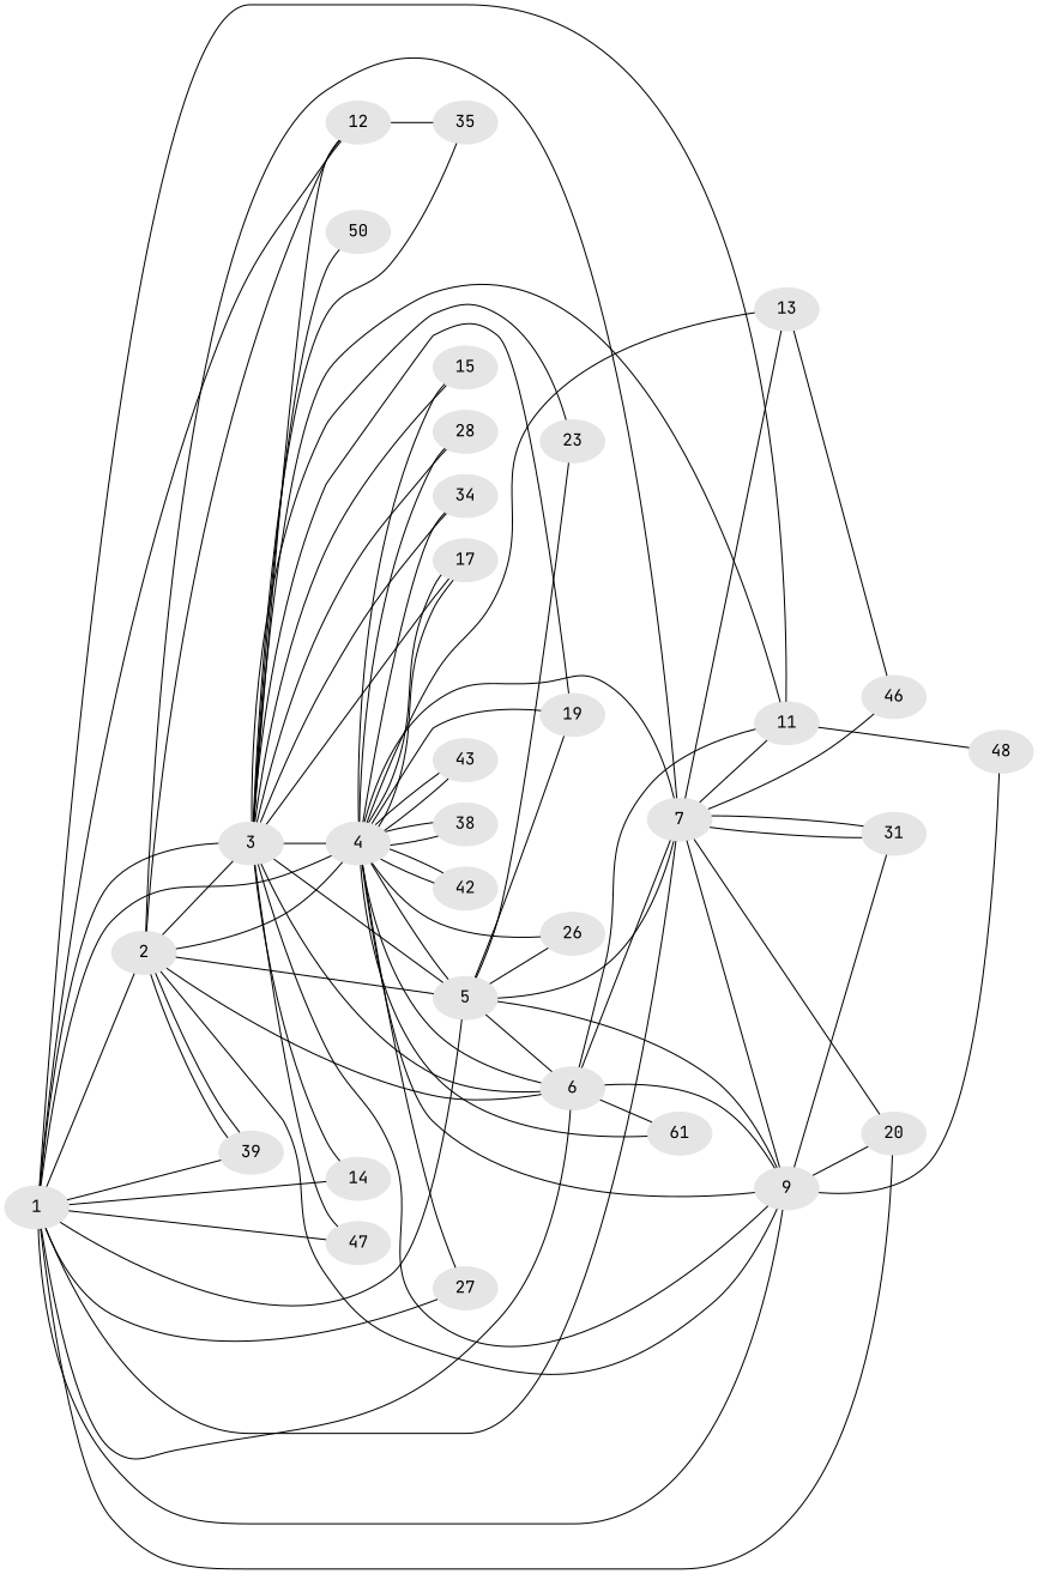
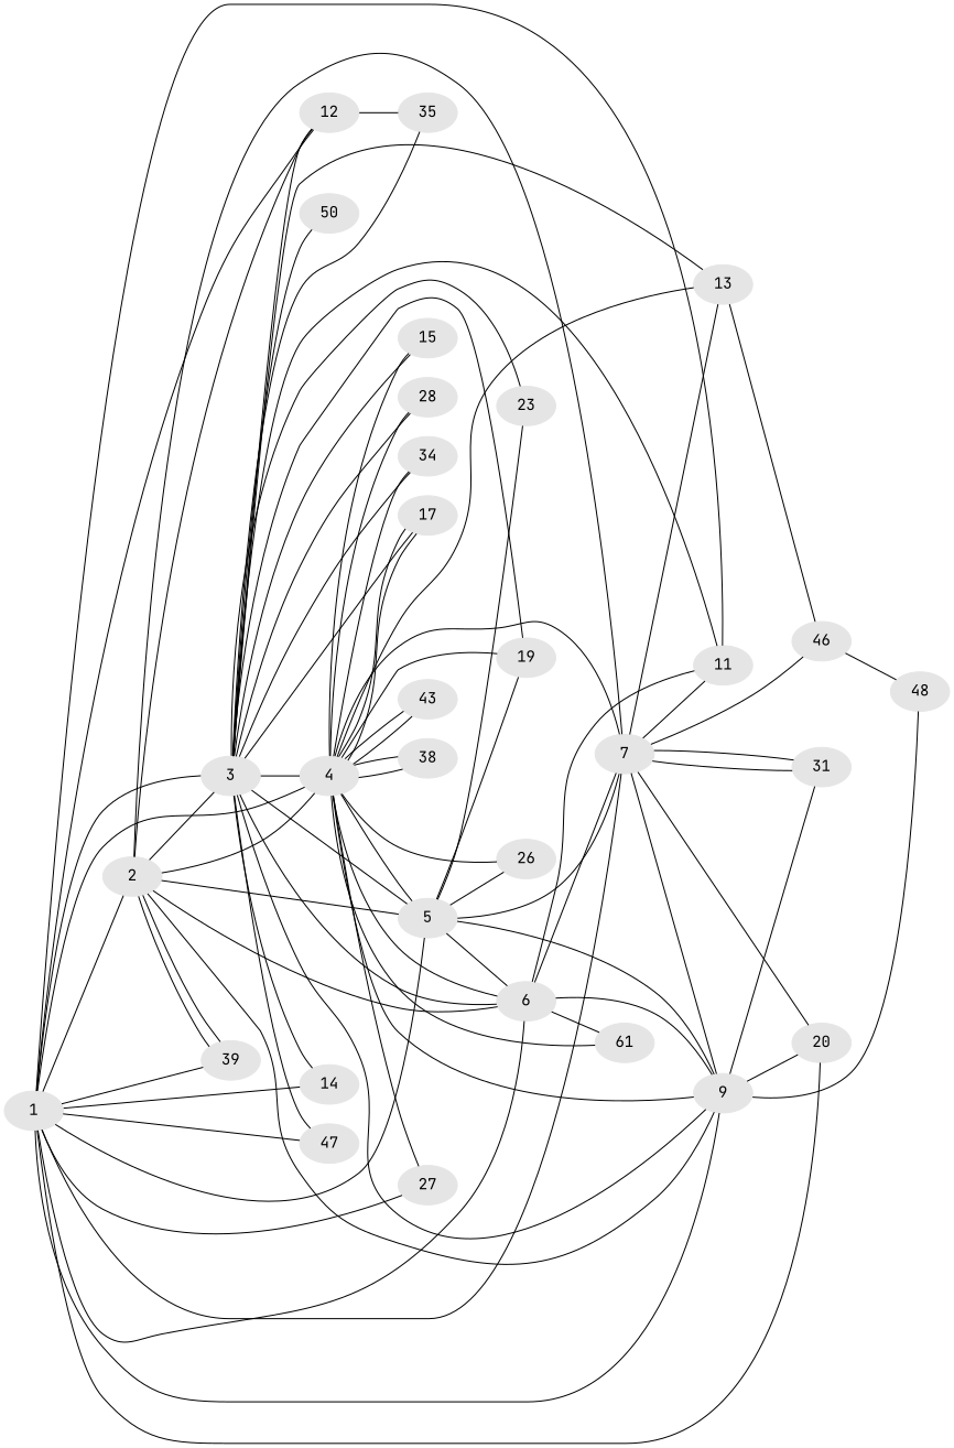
  graph {
    fontname="JetBrains Mono"
    rankdir=LR
    node [color=gray90 fontname="JetBrains Mono" style=filled]
    edge [fontname="JetBrains Mono"]
    1 [super="+49"]
    2 [super="+22"]
    3 [super="+10"]
    4 [super="+8"]
    5 [super="+18"]
    6 [super="+16"]
    7 [super="+32"]
    9 [super="+44"]
    11 [super="+45"]
    12 [super="+40"]
    14
    20 [super="+33"]
    27 [super="+29"]
    39
    47
    13
    15
    17 [super="+36"]
    19 [super="+30"]
    23
    28
    34
    35
    50
    n25 [label=61]
    26
    38
-   42
    43
    31
    46
    48
    1 -- 2
    1 -- 3 [weight=2]
    1 -- 4 [weight=2]
    1 -- 5
    1 -- 6
    1 -- 7
    1 -- 9
    1 -- 11
    1 -- 12
    1 -- 14
    1 -- 20
    1 -- 27 [weight=2]
    1 -- 39
    1 -- 47
    2 -- 3 [weight=2]
    2 -- 4 [weight=2]
    2 -- 5
    2 -- 6
    2 -- 7 [weight=2]
    2 -- 9
    2 -- 12
    2 -- 39
    2 -- 39
    3 -- 4 [weight=4]
    3 -- 5 [weight=2]
    3 -- 6 [weight=2]
    3 -- 9 [weight=2]
    3 -- 11
    3 -- 12
    3 -- 14
    3 -- 47
+   3 -- 13
    3 -- 15
    3 -- 17
    3 -- 19
    3 -- 23
    3 -- 28
    3 -- 34
    3 -- 35
    3 -- 50 [weight=2]
    4 -- 5 [weight=3]
    4 -- 6 [weight=2]
    4 -- 7 [weight=2]
    4 -- 9 [weight=2]
    4 -- 27
    4 -- 13
    4 -- 15
    4 -- 17
    4 -- 17
    4 -- 19
    4 -- 28
    4 -- 34
    4 -- n25
    4 -- 26
    4 -- 38
    4 -- 38
-   4 -- 42
-   4 -- 42
    4 -- 43
    4 -- 43
    5 -- 6
    5 -- 7
    5 -- 9
    5 -- 19
    5 -- 23
    5 -- 26
    6 -- 7
    6 -- 9
    6 -- 11
    6 -- n25
    7 -- 9
    7 -- 11
    7 -- 20
    7 -- 13
    7 -- 31
    7 -- 31
    7 -- 46
    9 -- 20
    9 -- 31
    9 -- 48
-   11 -- 48
+   46 -- 48
    12 -- 35
    13 -- 46
  }
